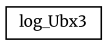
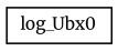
  digraph {
    rankdir=LR
    fontname=Merriweather
-   n1 [color=black fillcolor=white fontname=Merriweather fontsize=10 height=0.2 label=log_Ubx3 shape=record style=filled width=0.4]
+   n1 [color=black fillcolor=white fontname=Merriweather fontsize=10 height=0.2 label=log_Ubx0 shape=record style=filled width=0.4]
  }
